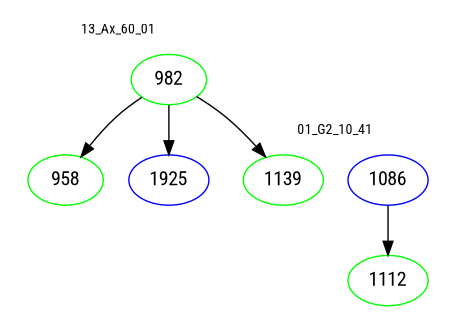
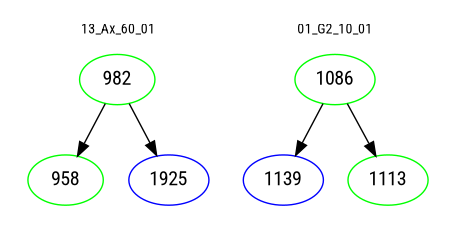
  digraph {
    fontname="Roboto Condensed"
    node [color=green fontname="Roboto Condensed"]
    edge [color=black fontname="Roboto Condensed"]
    n1 [label=982]
    n2 [label=958]
    n3 [color=blue label=1925]
-   n4 [color=blue label=1086]
-   n5 [label=1139]
-   n6 [label=1112]
+   n4 [label=1086]
+   n5 [color=blue label=1139]
+   n6 [label=1113]
    subgraph cluster_1 {
      color=white
      fontsize=10
      label="13_Ax_60_01"
      n1
      n2
      n3
    }
    subgraph cluster_2 {
      color=white
      fontsize=10
-     label="01_G2_10_41"
+     label="01_G2_10_01"
      n4
      n5
      n6
    }
    n1 -> n2
    n1 -> n3
-   n1 -> n5
+   n4 -> n5
    n4 -> n6
  }
